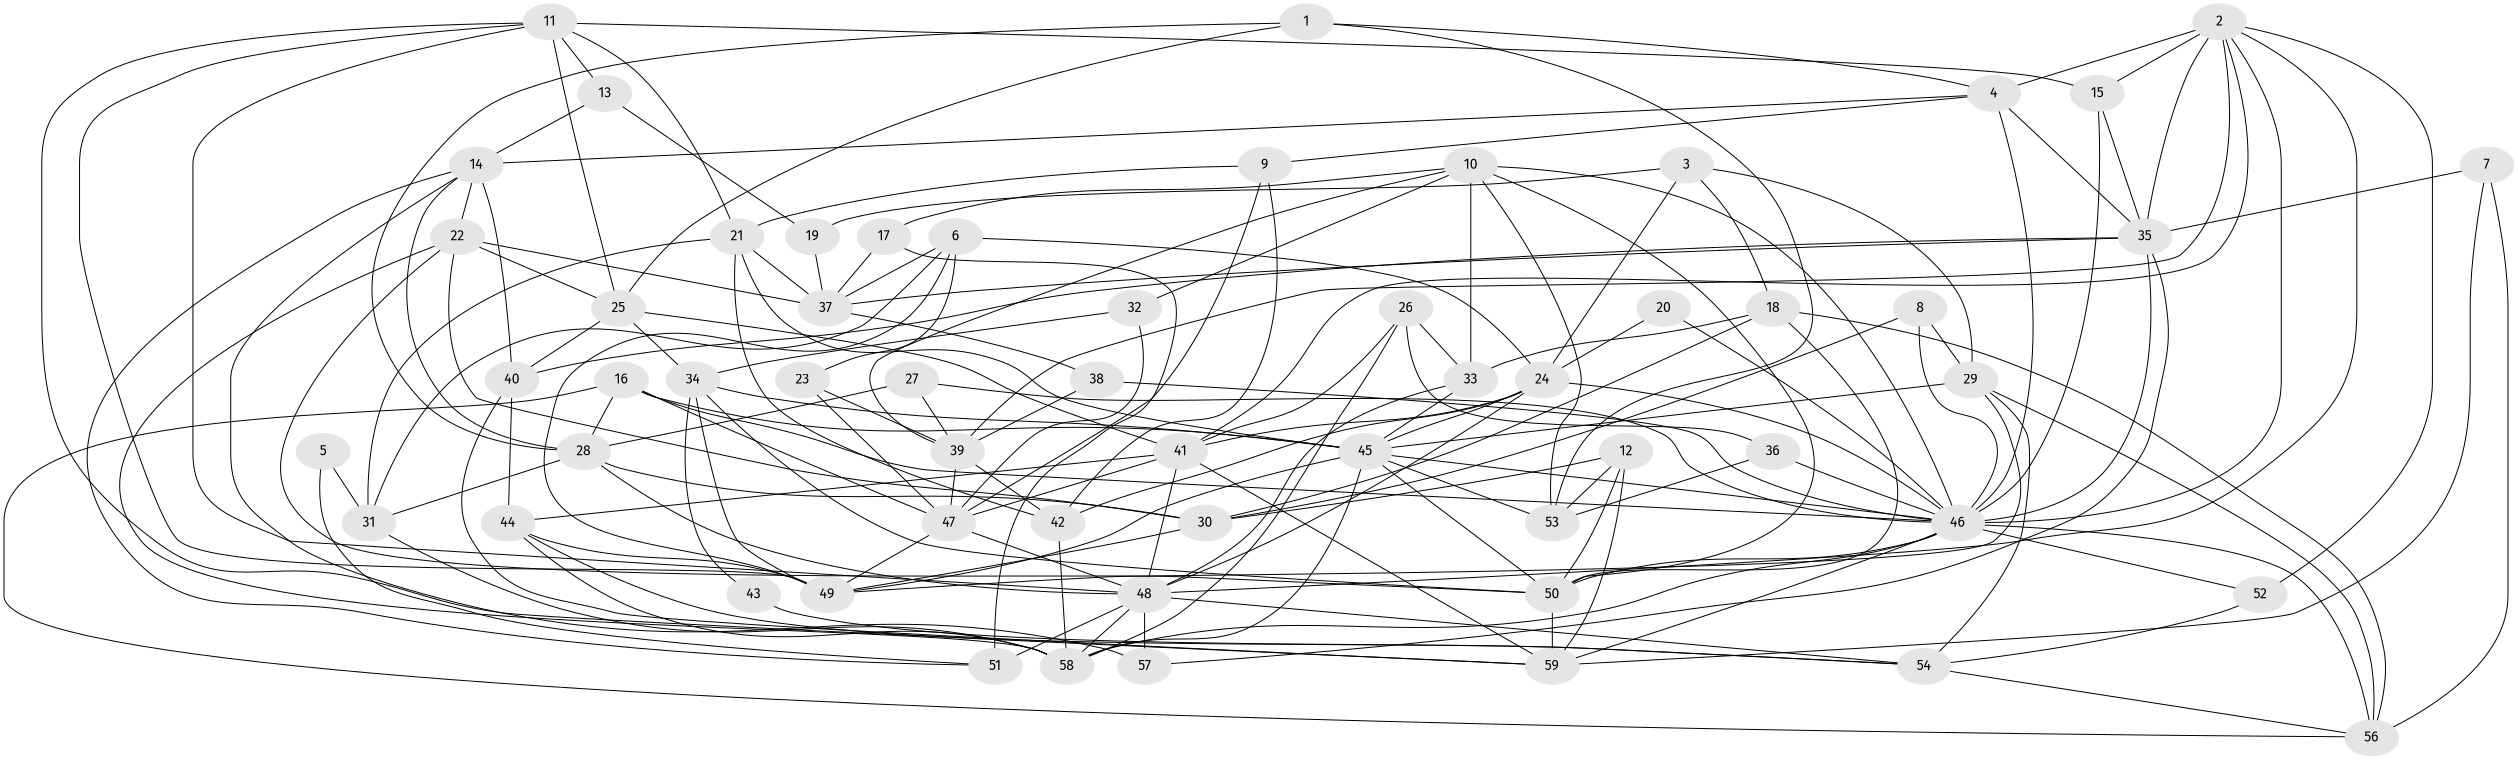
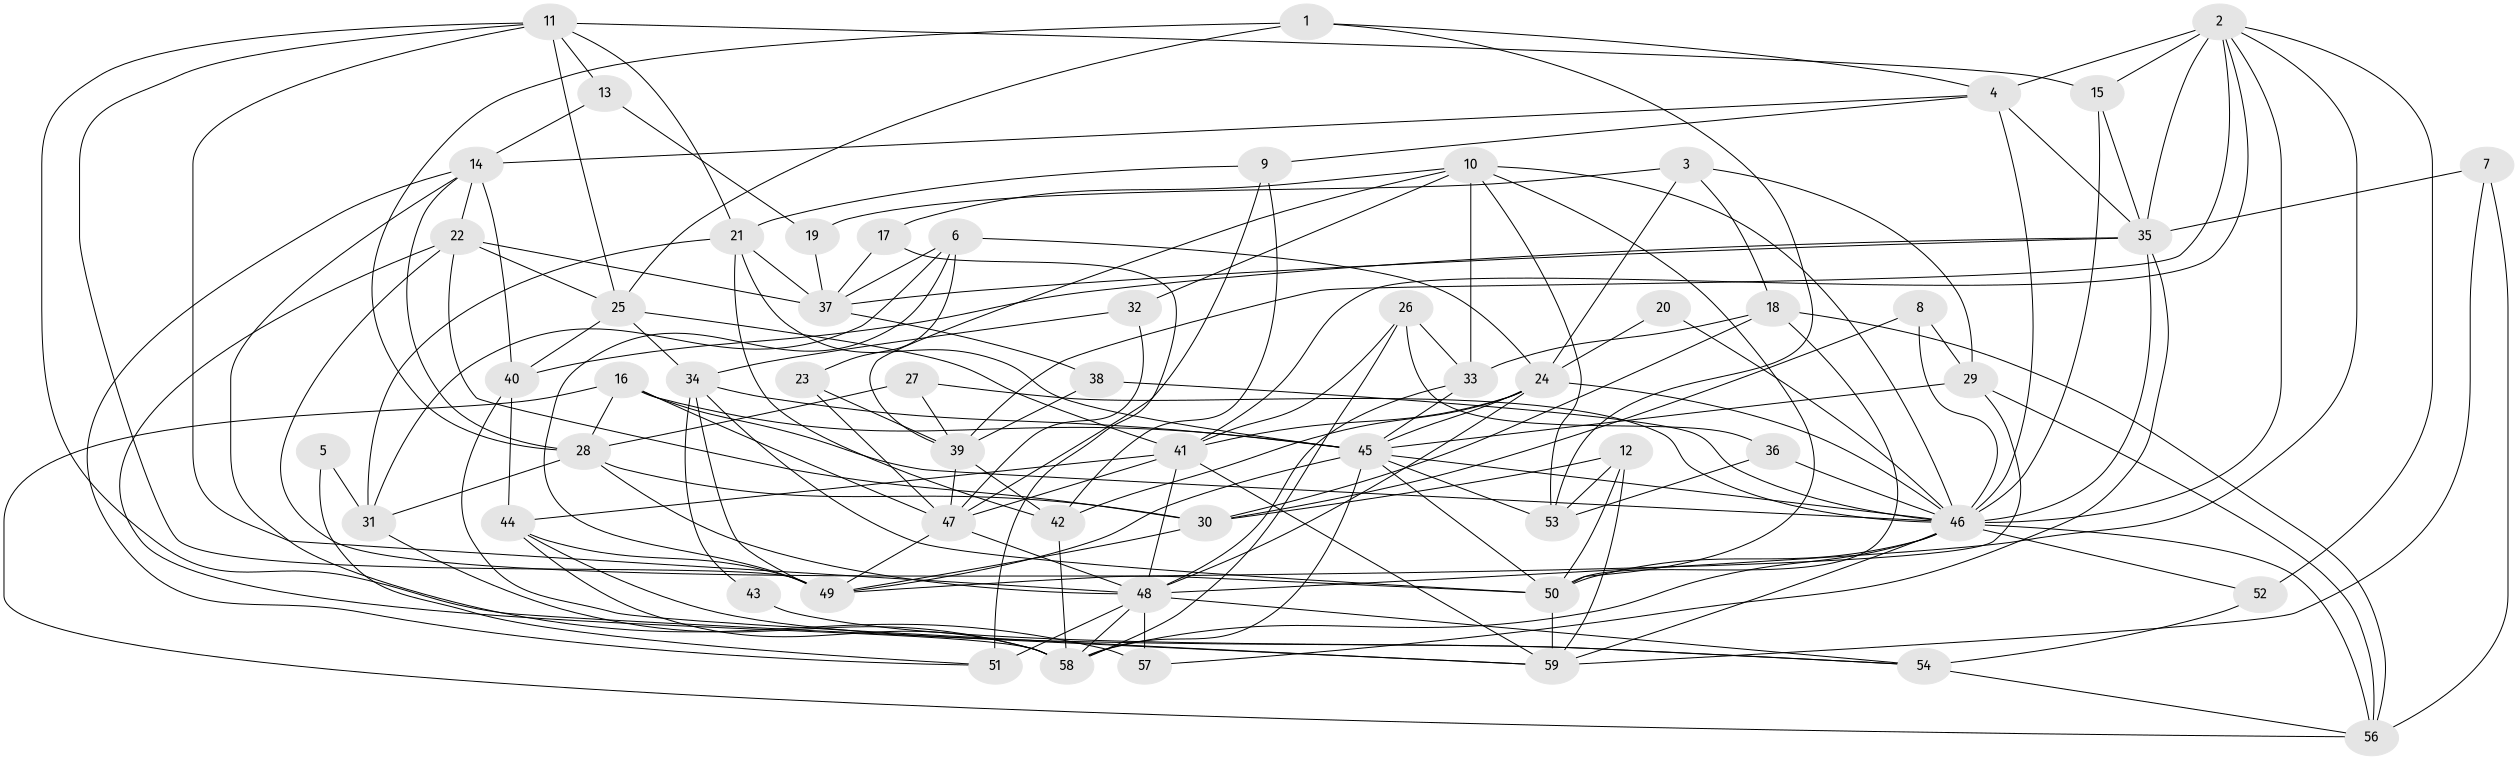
  graph {
    fontname="Fira Sans"
    node [color=gray90 fontname="Fira Sans" style=filled]
    edge [fontname="Fira Sans" weight=1.0]
    1
    4
    25
    28
    53
    35
    46
    9
    14
    41
    40
    34
    48
    31
    30
    2
    15
    39
    52
    37
    57
    42
    47
    59
    44
    56
    50
    58
    51
    54
    3
    18
    19
    24
    29
    33
    45
    49
    21
    22
    5
    6
    23
    38
    7
    8
    10
    17
    32
    11
    13
    12
    16
    20
    43
    26
    36
    27
    1 -- 4
    1 -- 25
    1 -- 28
    1 -- 53
    4 -- 35
    4 -- 46
    4 -- 9
    4 -- 14
    25 -- 41
    25 -- 40
    25 -- 34
    28 -- 48
    28 -- 31
    28 -- 30
    35 -- 46
    35 -- 40
    35 -- 37
    35 -- 57
    46 -- 52
    46 -- 59
    46 -- 56
    46 -- 50
    46 -- 58
    9 -- 42
    9 -- 47
    9 -- 21
    14 -- 28
    14 -- 40
    14 -- 57
    14 -- 51
    14 -- 22
    41 -- 48
    41 -- 47
    41 -- 59
    41 -- 44
    40 -- 59
    40 -- 44
    34 -- 50
    34 -- 45
    34 -- 49
    34 -- 43
    48 -- 57
    48 -- 58
    48 -- 51
    48 -- 54
    31 -- 58 [weight=2.0]
    30 -- 49
    2 -- 4
    2 -- 35
    2 -- 46
    2 -- 41
    2 -- 48
    2 -- 15
    2 -- 39
    2 -- 52
    15 -- 35
    15 -- 46
    39 -- 42
    39 -- 47 [weight=2.0]
    52 -- 54
    37 -- 38
    42 -- 58
    47 -- 48
    47 -- 49
    44 -- 58
    44 -- 54
    44 -- 49
    50 -- 59
    54 -- 56
    3 -- 18
    3 -- 19
    3 -- 24
    3 -- 29
    18 -- 30
    18 -- 56
    18 -- 50
    18 -- 33
    19 -- 37
    24 -- 46 [weight=2.0]
    24 -- 41 [weight=2.0]
    24 -- 48
    24 -- 42
    24 -- 45
    29 -- 56
-   29 -- 54
    29 -- 45
    29 -- 49
    33 -- 48
    33 -- 45
    45 -- 53
    45 -- 46 [weight=2.0]
    45 -- 50
    45 -- 58
    45 -- 49
    21 -- 31
    21 -- 37
    21 -- 42
    21 -- 45
    22 -- 25
    22 -- 30
    22 -- 37
    22 -- 50
    22 -- 58
    5 -- 31
    5 -- 51
    6 -- 31
    6 -- 37
    6 -- 24
    6 -- 49
    6 -- 23
    23 -- 39
    23 -- 47 [weight=2.0]
    38 -- 46
    38 -- 39
    7 -- 35
    7 -- 59
    7 -- 56
    8 -- 46
    8 -- 30
    8 -- 29
    10 -- 53
    10 -- 46
    10 -- 39
    10 -- 50
    10 -- 33
    10 -- 17
    10 -- 32
    17 -- 37 [weight=2.0]
    17 -- 51 [weight=2.0]
    32 -- 34
    32 -- 47
    11 -- 25
    11 -- 48
    11 -- 15
    11 -- 59
    11 -- 49
    11 -- 21
    11 -- 13
    13 -- 14 [weight=2.0]
    13 -- 19
    12 -- 53
    12 -- 30
    12 -- 59
    12 -- 50
    16 -- 28
    16 -- 46
    16 -- 47
    16 -- 56
    16 -- 45
    20 -- 46
    20 -- 24
    43 -- 54
    26 -- 41
    26 -- 58
    26 -- 33
    26 -- 36
    36 -- 53
    36 -- 46 [weight=2.0]
    27 -- 28
    27 -- 46
    27 -- 39
  }
